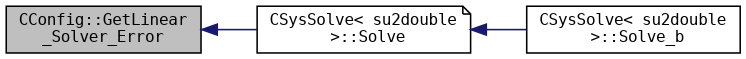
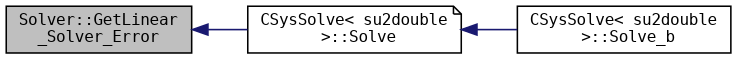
  digraph {
    fontname="DejaVu Sans Mono"
    rankdir=LR
    node [color=black fillcolor=white fontname="DejaVu Sans Mono" fontsize=10 shape=box style=filled]
    edge [color=midnightblue dir=back fontname="DejaVu Sans Mono" fontsize=10 labelfontname=Helvetica labelfontsize=10 style=solid]
-   n1 [fillcolor=grey75 fontcolor=black height=0.2 label="CConfig::GetLinear\l_Solver_Error" width=0.4]
+   n1 [fillcolor=grey75 fontcolor=black height=0.2 label="Solver::GetLinear\l_Solver_Error" width=0.4]
    n2 [height=0.2 label="CSysSolve\< su2double\l \>::Solve" shape=note width=0.4]
    n3 [height=0.2 label="CSysSolve\< su2double\l \>::Solve_b" width=0.4]
    n1 -> n2
    n2 -> n3
  }
